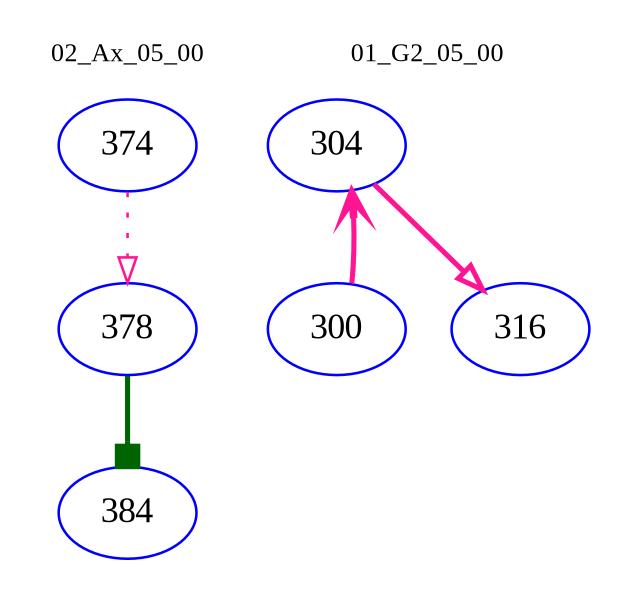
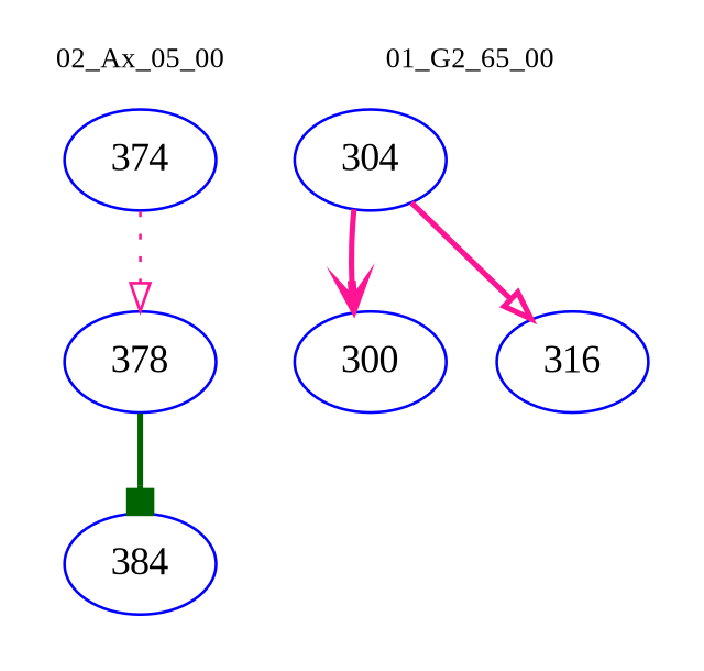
  digraph {
    fontname="Liberation Serif"
    node [color=blue fontname="Liberation Serif"]
    edge [arrowhead=onormal color=deeppink fontname="Liberation Serif" style=bold]
    n1 [label=374]
    n2 [label=378]
    n3 [label=384]
    n4 [label=304]
    n5 [label=300]
    n6 [label=316]
    subgraph cluster_1 {
      color=white
      fontsize=10
      label="02_Ax_05_00"
      n1
      n2
      n3
    }
    subgraph cluster_2 {
      color=white
      fontsize=10
-     label="01_G2_05_00"
+     label="01_G2_65_00"
      n4
      n5
      n6
    }
    n1 -> n2 [style=dotted]
    n2 -> n3 [arrowhead=box color=darkgreen]
-   n5 -> n4 [arrowhead=vee]
+   n4 -> n5 [arrowhead=vee]
    n4 -> n6
  }
